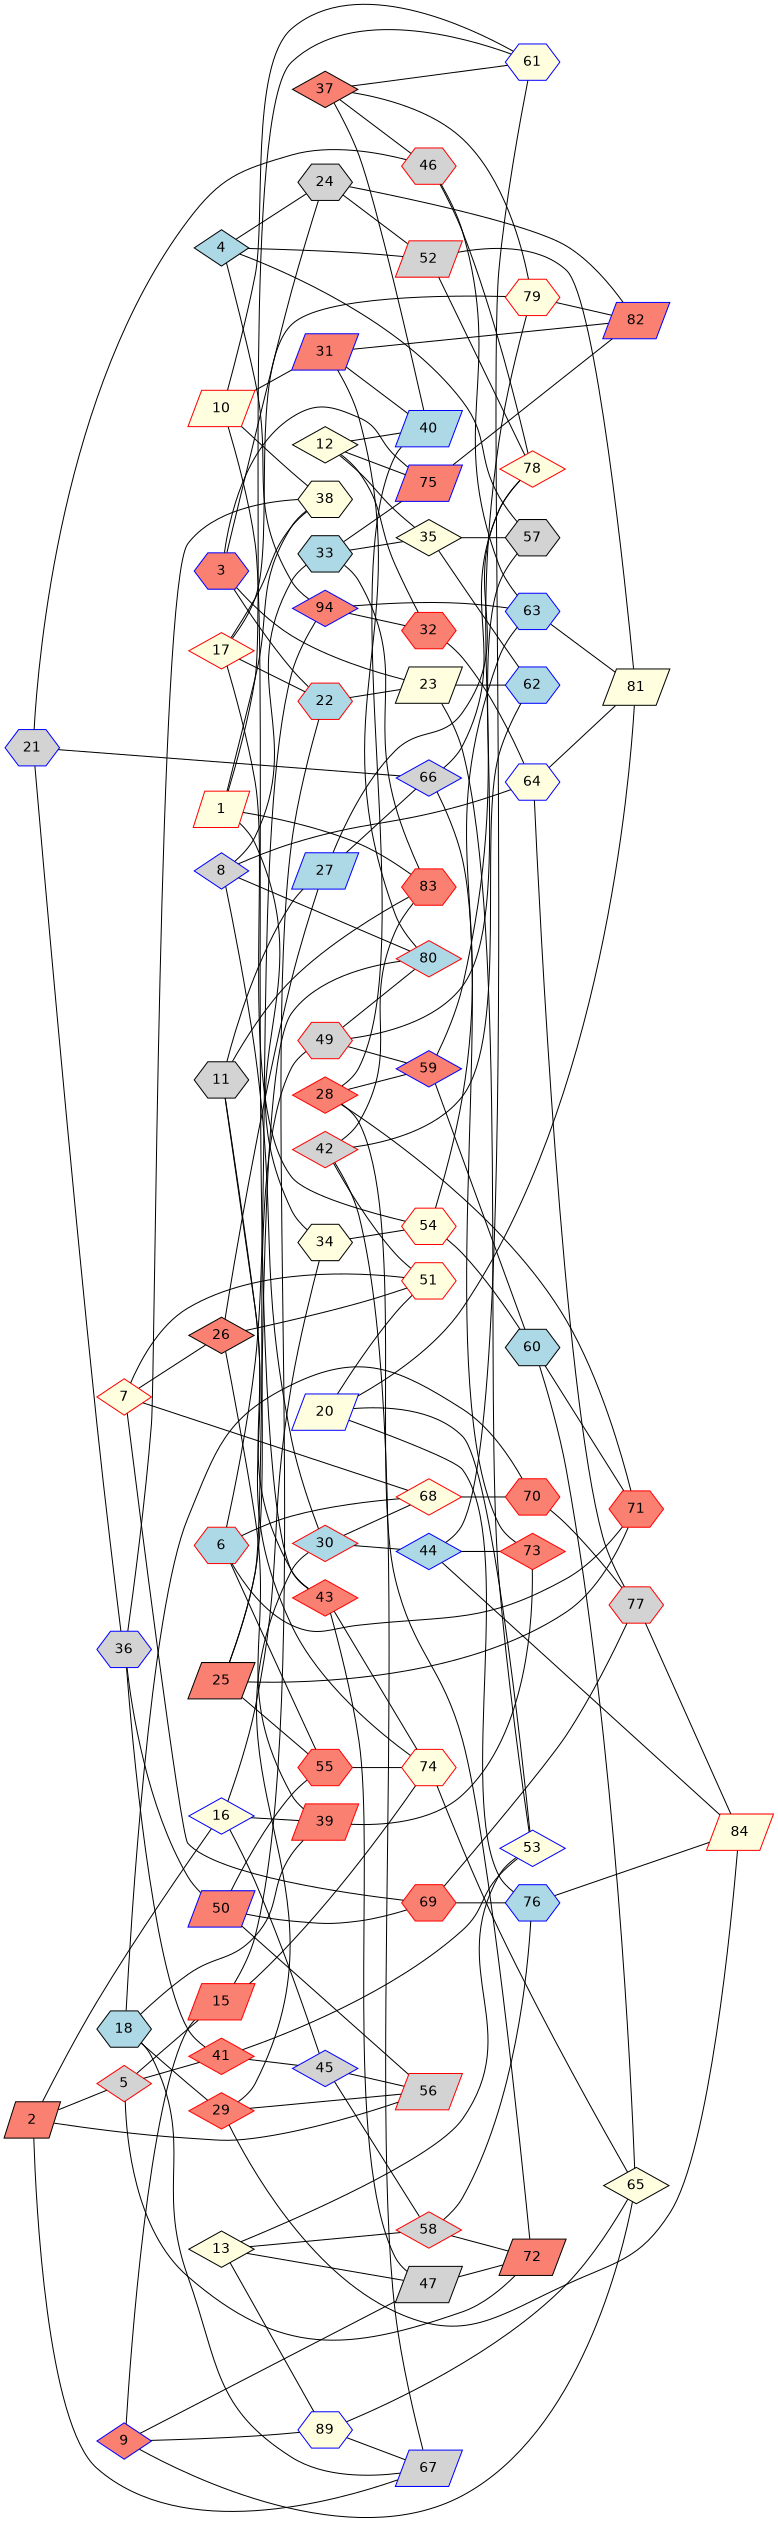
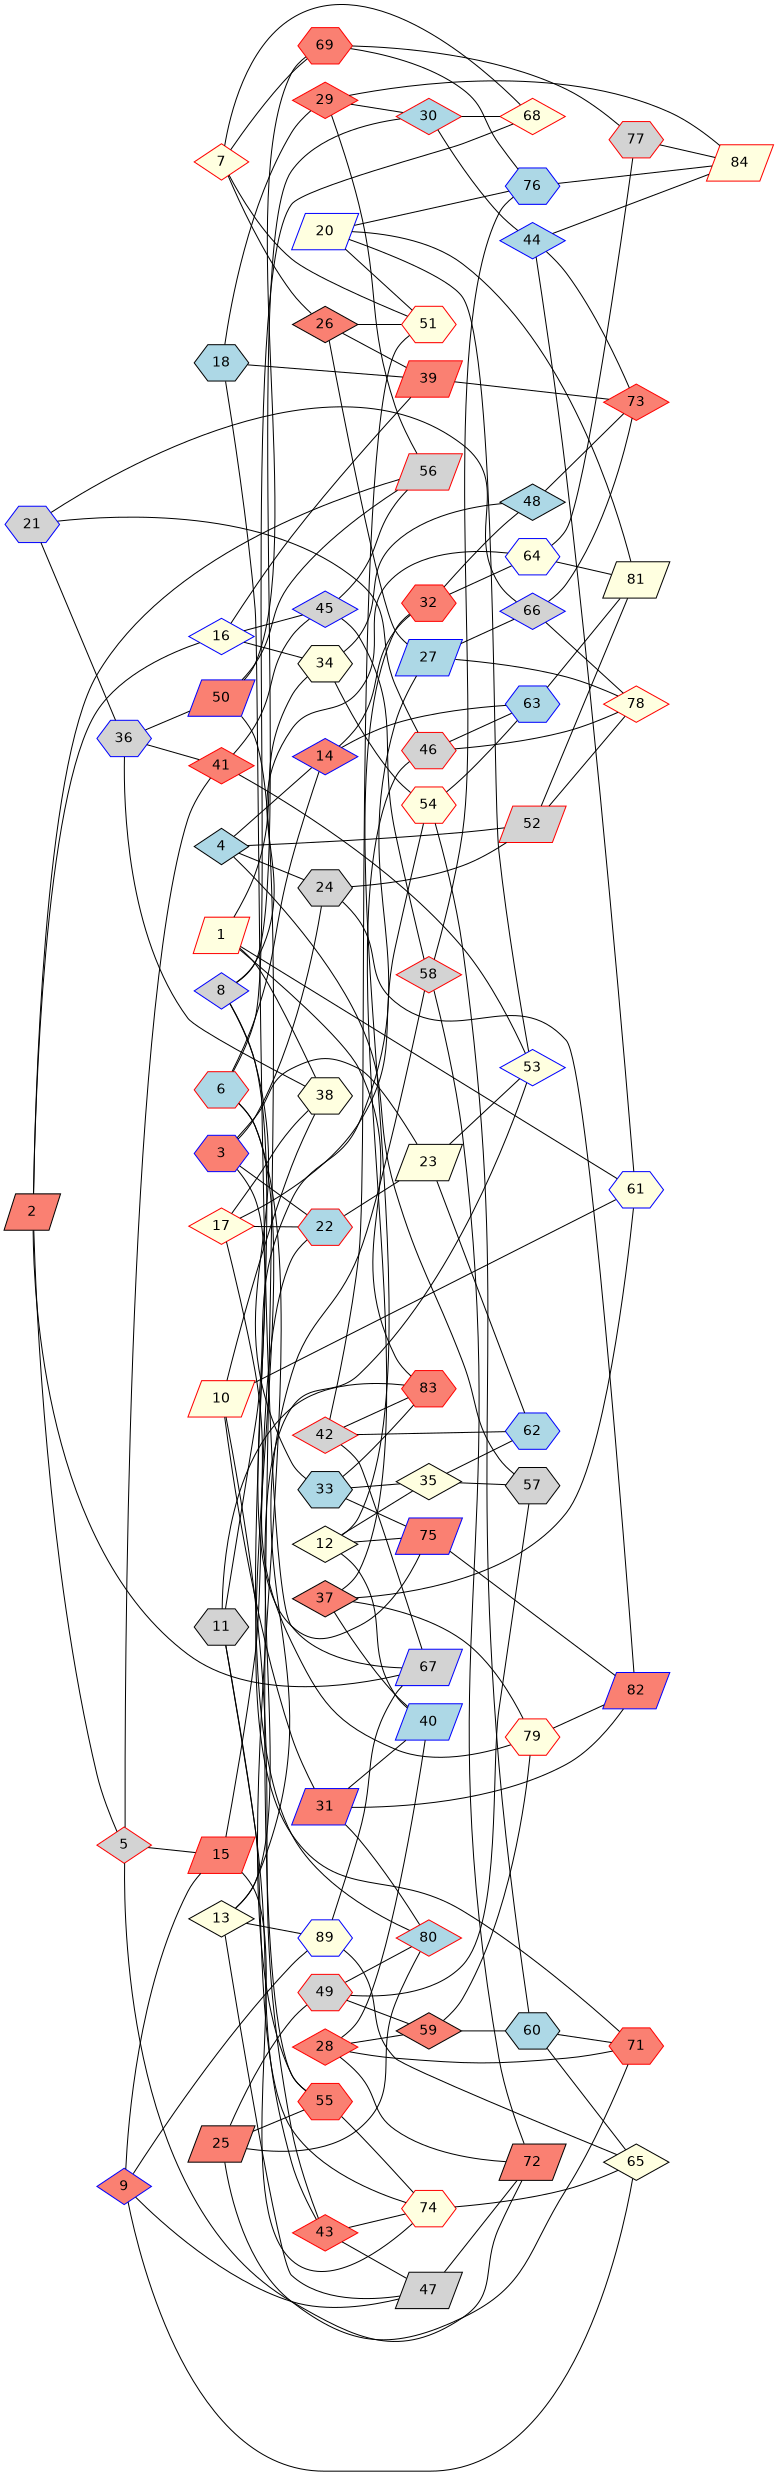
  graph {
    fontname="DejaVu Sans"
    rankdir=LR
    node [color=red fillcolor=salmon fontname="DejaVu Sans" shape=hexagon style=filled]
    edge [fontname="DejaVu Sans"]
    1 [fillcolor=lightyellow shape=parallelogram]
    34 [color=black fillcolor=lightyellow]
    38 [color=black fillcolor=lightyellow]
    61 [color=blue fillcolor=lightyellow]
    83
    54 [fillcolor=lightyellow]
+   48 [color=black fillcolor=lightblue shape=diamond]
    2 [color=black shape=parallelogram]
    5 [fillcolor=lightgrey shape=diamond]
    16 [color=blue fillcolor=lightyellow shape=diamond]
    56 [fillcolor=lightgrey shape=parallelogram]
    67 [color=blue fillcolor=lightgrey shape=parallelogram]
    15 [shape=parallelogram]
    41 [shape=diamond]
    72 [color=black shape=parallelogram]
    39 [shape=parallelogram]
    45 [color=blue fillcolor=lightgrey shape=diamond]
    3 [color=blue]
    22 [fillcolor=lightblue]
    23 [color=black fillcolor=lightyellow shape=parallelogram]
    24 [color=black fillcolor=lightgrey]
    75 [color=blue shape=parallelogram]
    53 [color=blue fillcolor=lightyellow shape=diamond]
    62 [color=blue fillcolor=lightblue]
    52 [fillcolor=lightgrey shape=parallelogram]
    82 [color=blue shape=parallelogram]
    4 [color=black fillcolor=lightblue shape=diamond]
-   14 [color=blue shape=diamond label=94]
+   14 [color=blue shape=diamond]
    57 [color=black fillcolor=lightgrey]
    32
    63 [color=blue fillcolor=lightblue]
    81 [color=black fillcolor=lightyellow shape=parallelogram]
    78 [fillcolor=lightyellow shape=diamond]
    74 [fillcolor=lightyellow]
    6 [fillcolor=lightblue]
    55
    68 [fillcolor=lightyellow shape=diamond]
    71
-   70
    7 [fillcolor=lightyellow shape=diamond]
    26 [color=black shape=diamond]
    51 [fillcolor=lightyellow]
    69
    27 [color=blue fillcolor=lightblue shape=parallelogram]
    76 [color=blue fillcolor=lightblue]
    77 [fillcolor=lightgrey]
    8 [color=blue fillcolor=lightgrey shape=diamond]
    30 [fillcolor=lightblue shape=diamond]
    33 [color=black fillcolor=lightblue]
    64 [color=blue fillcolor=lightyellow]
    80 [fillcolor=lightblue shape=diamond]
    44 [color=blue fillcolor=lightblue shape=diamond]
    35 [color=black fillcolor=lightyellow shape=diamond]
    9 [color=blue shape=diamond]
    n55 [color=blue fillcolor=lightyellow label=89]
    47 [color=black fillcolor=lightgrey shape=parallelogram]
    65 [color=black fillcolor=lightyellow shape=diamond]
    10 [fillcolor=lightyellow shape=parallelogram]
    31 [color=blue shape=parallelogram]
    43 [shape=diamond]
    40 [color=blue fillcolor=lightblue shape=parallelogram]
    11 [color=black fillcolor=lightgrey]
    66 [color=blue fillcolor=lightgrey shape=diamond]
    12 [color=black fillcolor=lightyellow shape=diamond]
    13 [color=black fillcolor=lightyellow shape=diamond]
    58 [fillcolor=lightgrey shape=diamond]
    73 [shape=diamond]
    17 [fillcolor=lightyellow shape=diamond]
    79 [fillcolor=lightyellow]
    60 [color=black fillcolor=lightblue]
    18 [color=black fillcolor=lightblue]
    29 [shape=diamond]
    84 [fillcolor=lightyellow shape=parallelogram]
    20 [color=blue fillcolor=lightyellow shape=parallelogram]
    21 [color=blue fillcolor=lightgrey]
    36 [color=blue fillcolor=lightgrey]
    46 [fillcolor=lightgrey]
    50 [color=blue shape=parallelogram]
    25 [color=black shape=parallelogram]
    49 [fillcolor=lightgrey]
-   59 [color=blue shape=diamond]
+   59 [color=black shape=diamond]
    28 [shape=diamond]
    37 [color=black shape=diamond]
    42 [fillcolor=lightgrey shape=diamond]
    1 -- 34
    1 -- 38
    1 -- 61
    1 -- 83
    34 -- 54
+   34 -- 48
    54 -- 63
    54 -- 60
+   48 -- 73
    2 -- 5
    2 -- 16
    2 -- 56
    2 -- 67
    5 -- 15
    5 -- 41
    5 -- 72
    16 -- 34
    16 -- 39
    16 -- 45
    15 -- 22
    15 -- 74
    41 -- 45
    41 -- 53
    39 -- 73
    45 -- 56
    45 -- 58
    3 -- 22
    3 -- 23
    3 -- 24
    3 -- 75
    22 -- 23
    23 -- 53
    23 -- 62
    24 -- 52
    24 -- 82
    75 -- 82
    52 -- 81
    52 -- 78
    4 -- 24
    4 -- 52
    4 -- 14
    4 -- 57
    14 -- 32
    14 -- 63
+   32 -- 48
    32 -- 64
    63 -- 81
    74 -- 65
    6 -- 14
    6 -- 55
    6 -- 68
    6 -- 71
    55 -- 74
-   68 -- 70
-   70 -- 77
    7 -- 68
    7 -- 26
    7 -- 51
    7 -- 69
    26 -- 39
    26 -- 51
    26 -- 27
    69 -- 76
    69 -- 77
    27 -- 78
    27 -- 66
    76 -- 84
    77 -- 84
    8 -- 30
    8 -- 33
    8 -- 64
    8 -- 80
    30 -- 68
    30 -- 44
    33 -- 83
    33 -- 75
    33 -- 35
    64 -- 81
    64 -- 77
    44 -- 61
    44 -- 73
    44 -- 84
    35 -- 62
    35 -- 57
    9 -- 15
    9 -- n55
    9 -- 47
    9 -- 65
    n55 -- 67
    n55 -- 65
    47 -- 72
    10 -- 38
    10 -- 61
    10 -- 31
    10 -- 43
    31 -- 82
    31 -- 80
    31 -- 40
    43 -- 74
    43 -- 47
    11 -- 83
    11 -- 74
    11 -- 27
    11 -- 43
    66 -- 78
    66 -- 73
    12 -- 75
    12 -- 32
    12 -- 35
    12 -- 40
    13 -- 53
    13 -- n55
    13 -- 47
    13 -- 58
    58 -- 72
    58 -- 76
    17 -- 38
    17 -- 54
    17 -- 22
    17 -- 79
    79 -- 82
    60 -- 71
    60 -- 65
    18 -- 67
    18 -- 39
-   18 -- 70
    18 -- 29
    29 -- 56
    29 -- 30
    29 -- 84
    20 -- 53
    20 -- 81
    20 -- 51
    20 -- 76
    21 -- 66
    21 -- 36
    21 -- 46
    36 -- 38
    36 -- 41
    36 -- 50
    46 -- 63
    46 -- 78
    50 -- 56
    50 -- 55
    50 -- 69
    25 -- 55
    25 -- 71
    25 -- 80
    25 -- 49
    49 -- 57
    49 -- 80
    49 -- 59
    59 -- 79
    59 -- 60
    28 -- 72
    28 -- 71
    28 -- 40
    28 -- 59
    37 -- 61
    37 -- 40
    37 -- 79
    37 -- 46
    42 -- 83
    42 -- 67
    42 -- 62
    42 -- 51
  }
